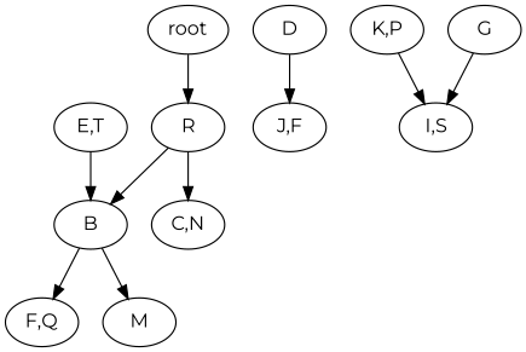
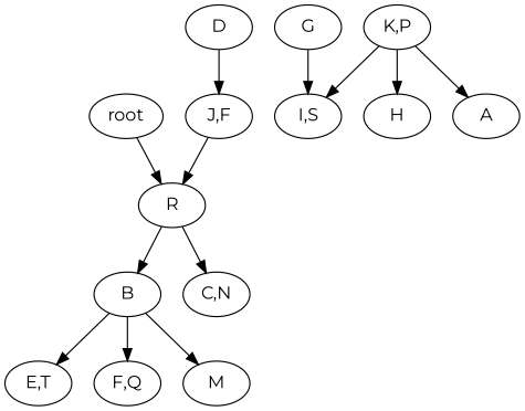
  strict digraph {
    fontname=Montserrat
    node [fontname=Montserrat]
    edge [fontname=Montserrat]
    n1 [label=root]
    n2 [label=R]
    n3 [label=D]
    n4 [label="J,F"]
    n5 [label=B]
    n6 [label="C,N"]
    n7 [label="K,P"]
    n8 [label="I,S"]
+   n9 [label=H]
+   n10 [label=A]
    n11 [label="E,T"]
    n12 [label="F,Q"]
    n13 [label=M]
    n14 [label=G]
    n1 -> n2
    n2 -> n5
    n2 -> n6
    n3 -> n4
-   n11 -> n5
+   n4 -> n2
+   n5 -> n11
    n5 -> n12
    n5 -> n13
    n7 -> n8
+   n7 -> n9
+   n7 -> n10
    n14 -> n8
  }
